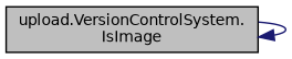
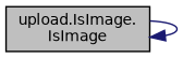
  digraph {
    rankdir=TB
-   n1 [color=black fillcolor=grey75 fontcolor=black fontname=Helvetica fontsize=10 height=0.2 label="upload.VersionControlSystem.\lIsImage" shape=record style=filled width=0.4]
+   n1 [color=black fillcolor=grey75 fontcolor=black fontname=Helvetica fontsize=10 height=0.2 label="upload.IsImage.\lIsImage" shape=record style=filled width=0.4]
    n1 -> n1 [color=midnightblue fontname=Helvetica fontsize=10 labelfontname=Helvetica labelfontsize=10 style=solid]
  }
